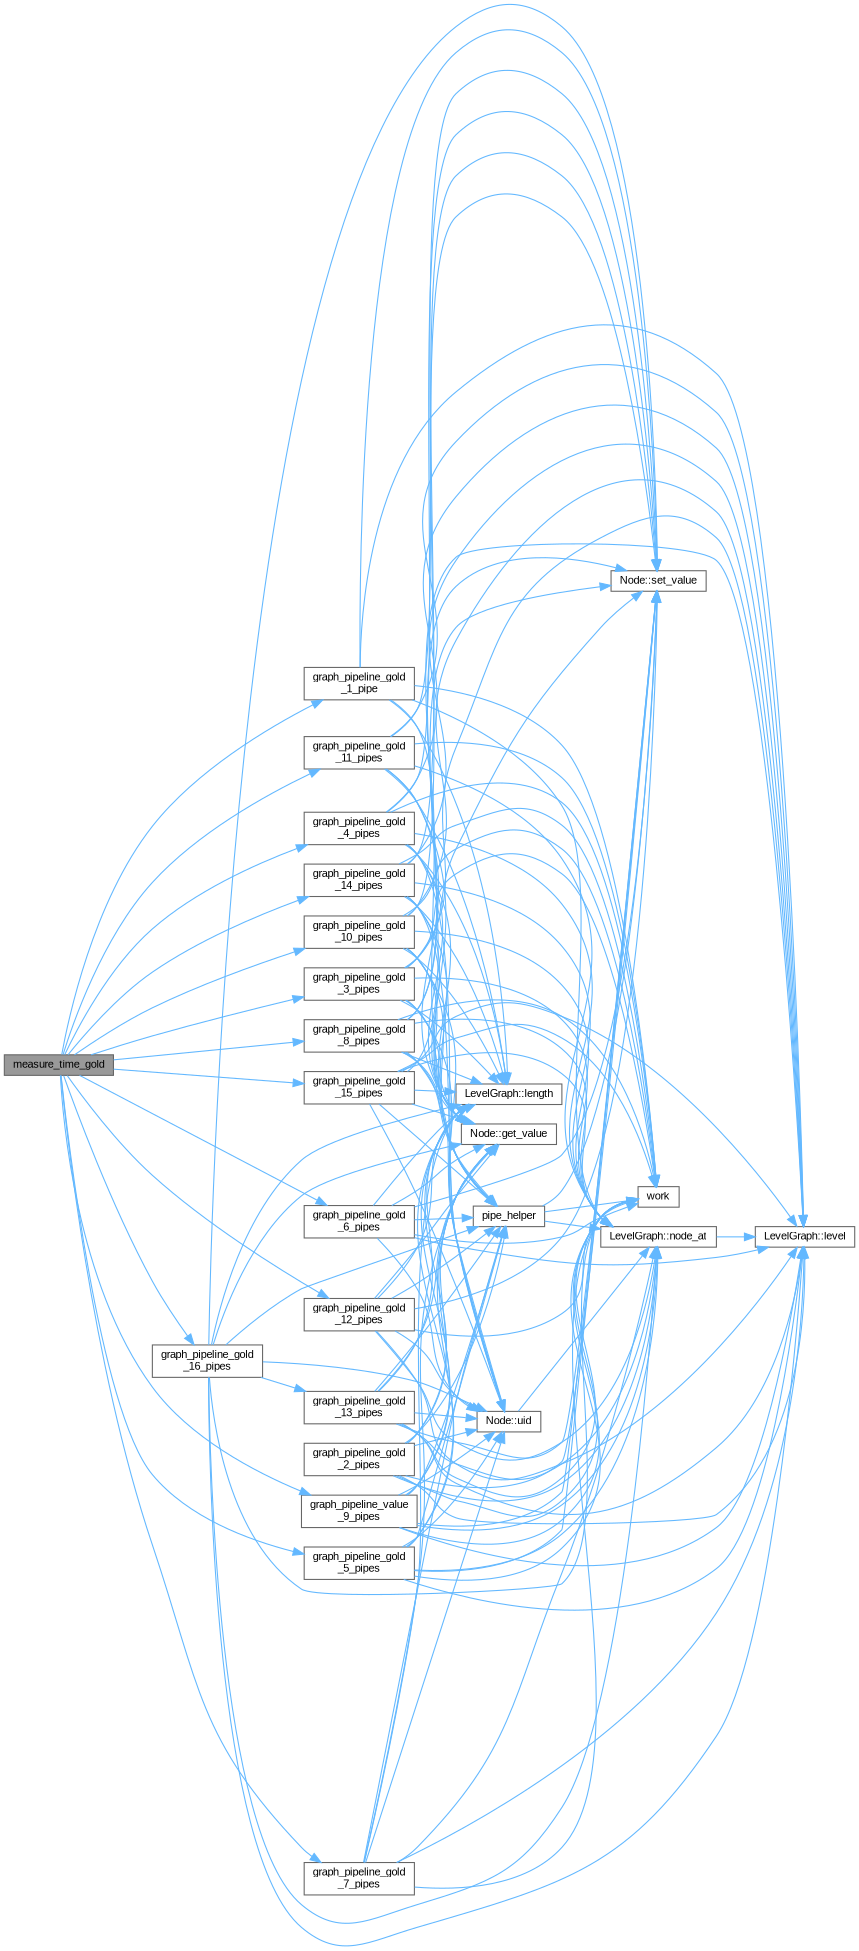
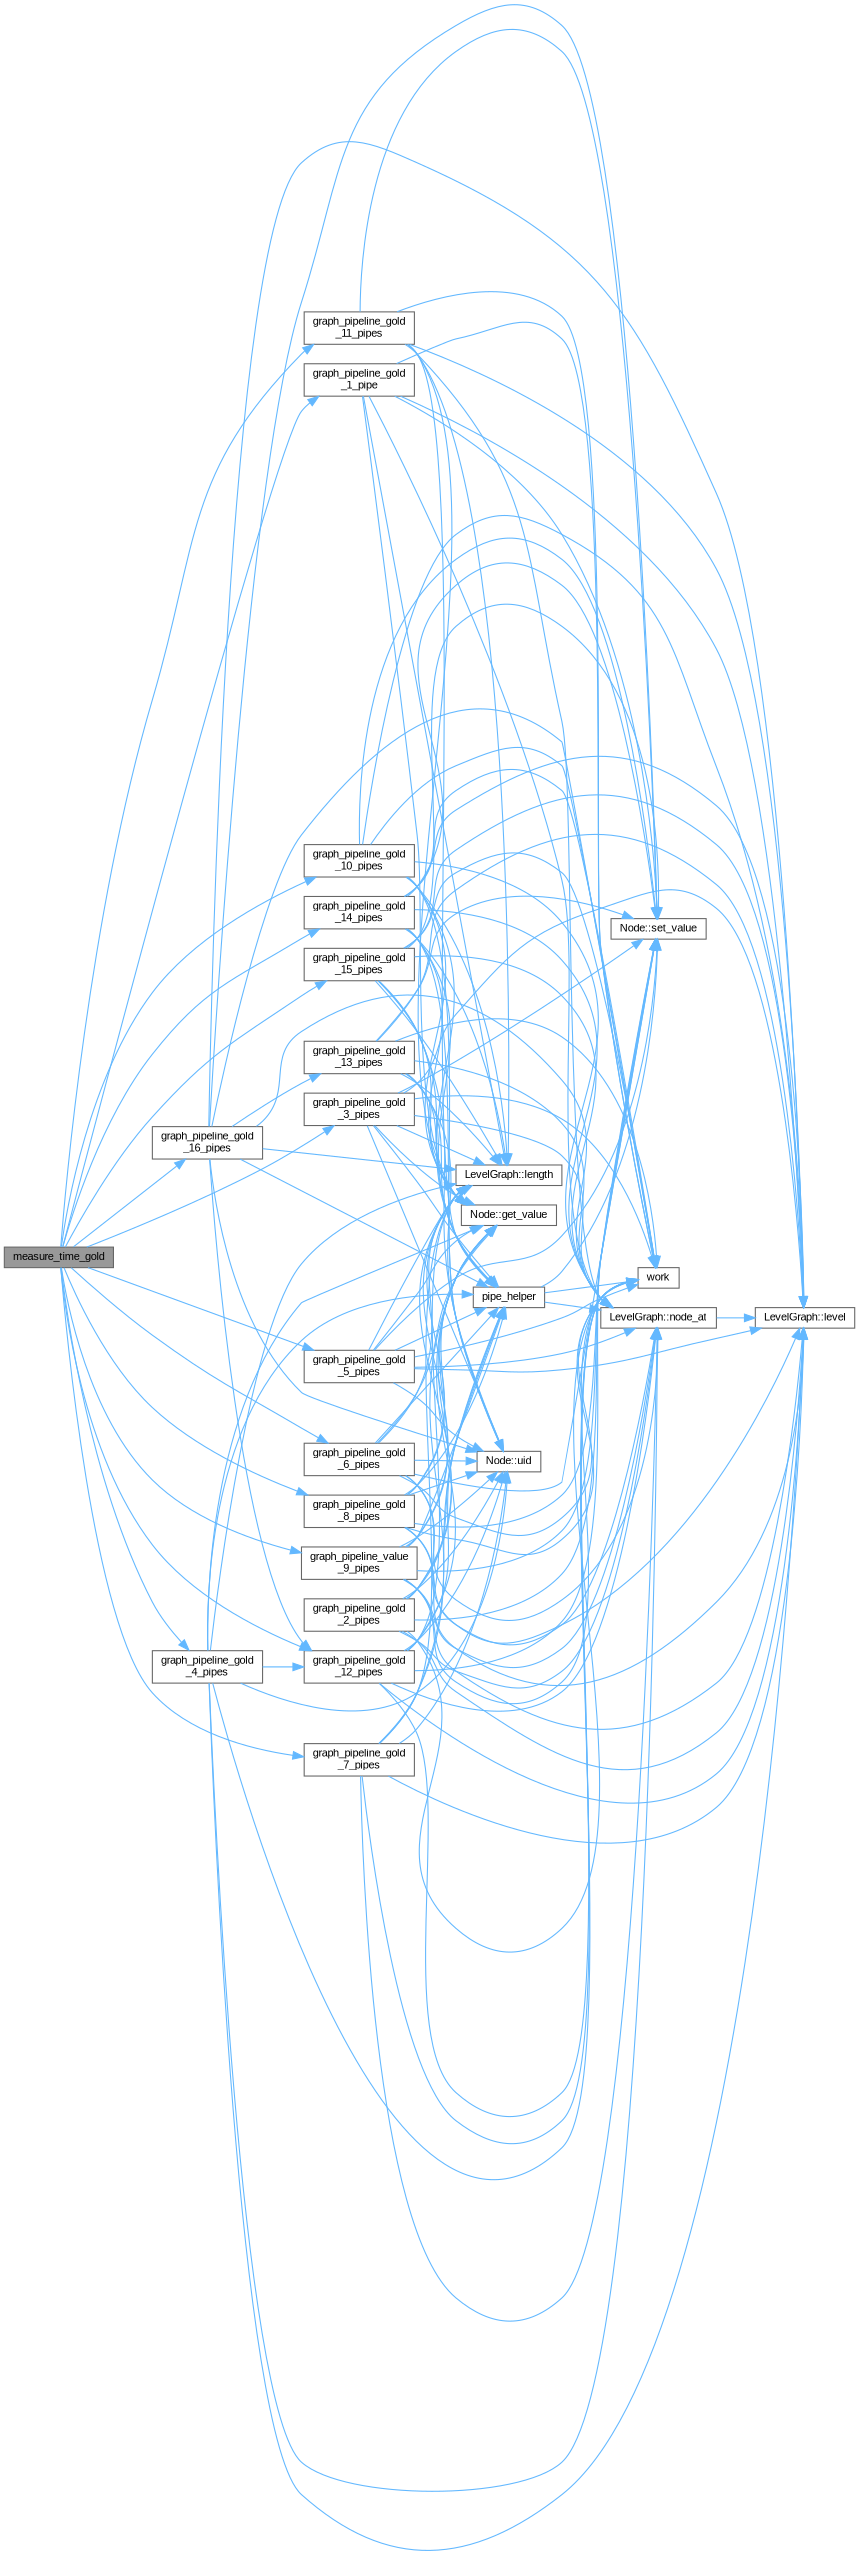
  digraph {
    fontname="Liberation Sans"
    rankdir=LR
    node [color=grey40 fillcolor=white fontname="Liberation Sans" fontsize=10 shape=box style=filled]
    edge [color=steelblue1 fontname="Liberation Sans" fontsize=10 labelfontname=Helvetica labelfontsize=10 style=solid]
    n1 [color=gray40 fillcolor=grey60 fontcolor=black height=0.2 label=measure_time_gold width=0.4]
    n2 [height=0.2 label="graph_pipeline_gold\l_10_pipes" width=0.4]
    n3 [height=0.2 label="graph_pipeline_gold\l_11_pipes" width=0.4]
    n4 [height=0.2 label="graph_pipeline_gold\l_12_pipes" width=0.4]
    n5 [height=0.2 label="graph_pipeline_gold\l_14_pipes" width=0.4]
    n6 [height=0.2 label="graph_pipeline_gold\l_15_pipes" width=0.4]
    n7 [height=0.2 label="graph_pipeline_gold\l_16_pipes" width=0.4]
    n8 [height=0.2 label="graph_pipeline_gold\l_1_pipe" width=0.4]
    n9 [height=0.2 label="graph_pipeline_gold\l_3_pipes" width=0.4]
    n10 [height=0.2 label="graph_pipeline_gold\l_4_pipes" width=0.4]
    n11 [height=0.2 label="graph_pipeline_gold\l_5_pipes" width=0.4]
    n12 [height=0.2 label="graph_pipeline_gold\l_6_pipes" width=0.4]
    n13 [height=0.2 label="graph_pipeline_gold\l_7_pipes" width=0.4]
    n14 [height=0.2 label="graph_pipeline_gold\l_8_pipes" width=0.4]
    n15 [height=0.2 label="graph_pipeline_value\l_9_pipes" width=0.4]
    n16 [height=0.2 label="Node::get_value" width=0.4]
    n17 [height=0.2 label="LevelGraph::length" width=0.4]
    n18 [height=0.2 label="LevelGraph::level" width=0.4]
    n19 [height=0.2 label="LevelGraph::node_at" width=0.4]
    n20 [height=0.2 label=pipe_helper width=0.4]
    n21 [height=0.2 label="Node::set_value" width=0.4]
    n22 [height=0.2 label=work width=0.4]
    n23 [height=0.2 label="Node::uid" width=0.4]
    n24 [height=0.2 label="graph_pipeline_gold\l_13_pipes" width=0.4]
    n25 [height=0.2 label="graph_pipeline_gold\l_2_pipes" width=0.4]
    n1 -> n2
    n1 -> n3
    n1 -> n4
    n1 -> n5
    n1 -> n6
    n1 -> n7
    n1 -> n8
    n1 -> n9
    n1 -> n10
    n1 -> n11
    n1 -> n12
    n1 -> n13
    n1 -> n14
    n1 -> n15
    n2 -> n16
    n2 -> n17
    n2 -> n18
    n2 -> n19
    n2 -> n20
    n2 -> n21
    n2 -> n22
    n2 -> n23
    n3 -> n16
    n3 -> n17
    n3 -> n18
    n3 -> n19
    n3 -> n20
    n3 -> n21
    n3 -> n22
    n4 -> n16
    n4 -> n17
    n4 -> n18
    n4 -> n19
    n4 -> n20
    n4 -> n21
    n4 -> n22
    n4 -> n23
    n5 -> n16
    n5 -> n17
    n5 -> n18
    n5 -> n19
    n5 -> n20
    n5 -> n21
    n5 -> n22
    n5 -> n23
    n6 -> n16
    n6 -> n17
    n6 -> n18
    n6 -> n19
    n6 -> n20
    n6 -> n21
    n6 -> n22
    n6 -> n23
-   n7 -> n16
+   n7 -> n4
    n7 -> n17
    n7 -> n18
    n7 -> n19
    n7 -> n20
    n7 -> n21
    n7 -> n22
    n7 -> n23
    n7 -> n24
    n8 -> n16
    n8 -> n17
    n8 -> n18
    n8 -> n19
    n8 -> n21
    n8 -> n22
    n9 -> n16
    n9 -> n17
    n9 -> n18
    n9 -> n19
    n9 -> n20
    n9 -> n21
    n9 -> n22
    n9 -> n23
    n10 -> n16
    n10 -> n17
    n10 -> n18
    n10 -> n19
    n10 -> n20
-   n10 -> n21
+   n10 -> n4
    n10 -> n22
    n10 -> n23
    n11 -> n16
    n11 -> n17
    n11 -> n18
    n11 -> n19
    n11 -> n20
    n11 -> n21
    n11 -> n22
    n11 -> n23
    n12 -> n16
    n12 -> n17
    n12 -> n18
-   n23 -> n19
+   n12 -> n19
    n12 -> n20
    n12 -> n21
    n12 -> n22
    n12 -> n23
    n13 -> n16
    n13 -> n17
    n13 -> n18
    n13 -> n19
    n13 -> n20
    n13 -> n22
    n13 -> n23
    n14 -> n16
    n14 -> n17
    n14 -> n18
    n14 -> n19
    n14 -> n20
    n14 -> n21
    n14 -> n22
    n14 -> n23
    n15 -> n16
    n15 -> n17
    n15 -> n18
    n15 -> n19
    n15 -> n20
    n15 -> n21
    n15 -> n22
    n15 -> n23
    n19 -> n18
    n20 -> n19
    n20 -> n21
    n20 -> n22
    n24 -> n16
    n24 -> n17
    n24 -> n18
    n24 -> n19
    n24 -> n20
    n24 -> n21
    n24 -> n22
    n24 -> n23
    n25 -> n16
    n25 -> n17
    n25 -> n18
    n25 -> n19
    n25 -> n20
    n25 -> n21
    n25 -> n22
    n25 -> n23
  }
